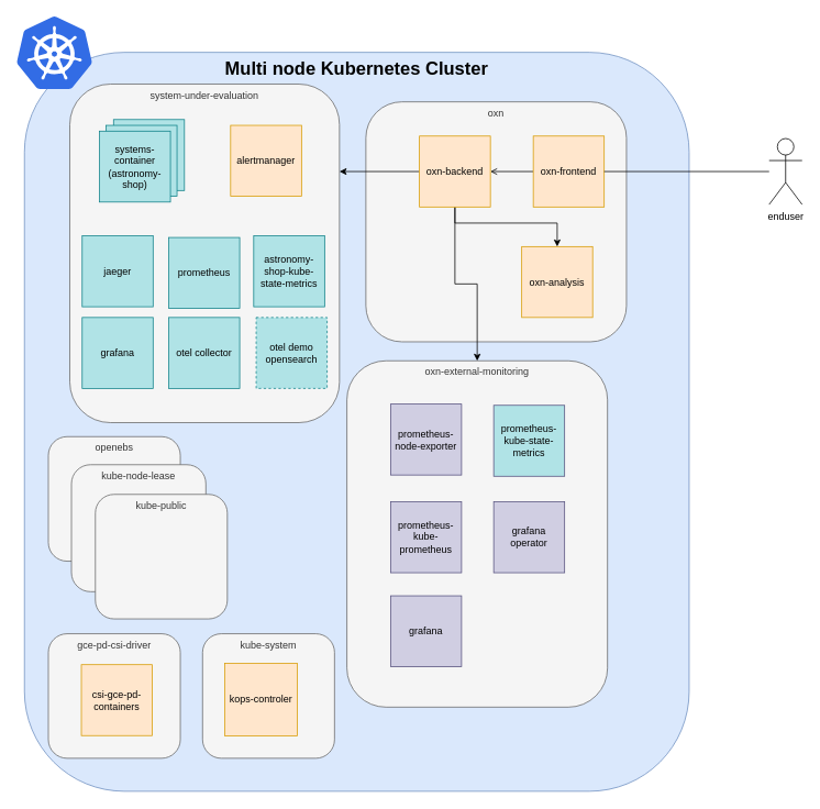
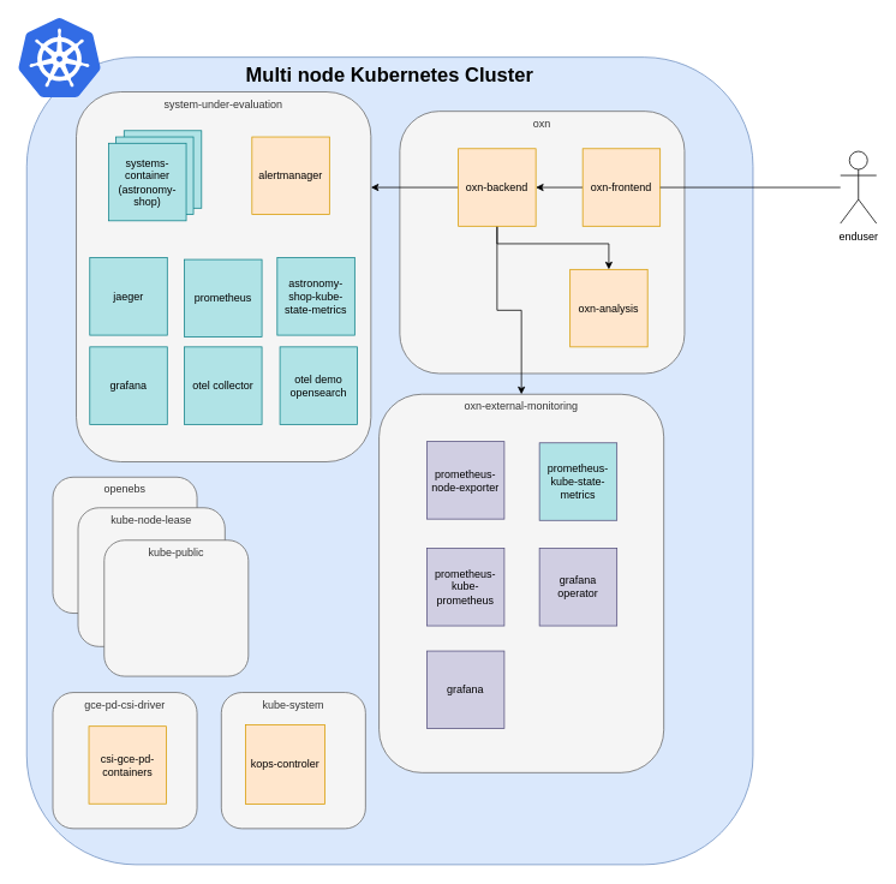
  <mxCell id="0" />
  <mxCell id="1" parent="0" />
  <mxCell id="2" value="Multi node Kubernetes Cluster" style="rounded=1;whiteSpace=wrap;html=1;verticalAlign=top;fontSize=22;fontStyle=1;fillColor=#dae8fc;strokeColor=#6c8ebf;movable=1;resizable=1;rotatable=1;deletable=1;editable=1;locked=0;connectable=1;" parent="1" vertex="1"><mxGeometry x="29" y="63" width="806" height="896" as="geometry" /></mxCell>
  <mxCell id="3" value="oxn" style="rounded=1;whiteSpace=wrap;html=1;align=center;verticalAlign=top;fillColor=#f5f5f5;fontColor=#333333;strokeColor=#666666;movable=1;resizable=1;rotatable=1;deletable=1;editable=1;locked=0;connectable=1;" parent="1" vertex="1"><mxGeometry x="443" y="123" width="316" height="291" as="geometry" /></mxCell>
  <mxCell id="4" value="oxn-external-monitoring" style="rounded=1;whiteSpace=wrap;html=1;align=center;verticalAlign=top;fillColor=#f5f5f5;fontColor=#333333;strokeColor=#666666;movable=1;resizable=1;rotatable=1;deletable=1;editable=1;locked=0;connectable=1;" parent="1" vertex="1"><mxGeometry x="420" y="437" width="316" height="420" as="geometry" /></mxCell>
- <mxCell id="5" style="edgeStyle=orthogonalEdgeStyle;rounded=0;orthogonalLoop=1;jettySize=auto;html=1;endArrow=open;" parent="1" source="29" target="28" edge="1"><mxGeometry relative="1" as="geometry"><mxPoint x="1085" y="206" as="sourcePoint" /><mxPoint x="1045" y="206" as="targetPoint" /></mxGeometry></mxCell>
+ <mxCell id="5" style="edgeStyle=orthogonalEdgeStyle;rounded=0;orthogonalLoop=1;jettySize=auto;html=1;" parent="1" source="29" target="28" edge="1"><mxGeometry relative="1" as="geometry"><mxPoint x="1085" y="206" as="sourcePoint" /><mxPoint x="1045" y="206" as="targetPoint" /></mxGeometry></mxCell>
  <mxCell id="6" value="system-under-evaluation" style="rounded=1;whiteSpace=wrap;html=1;align=center;verticalAlign=top;fillColor=#f5f5f5;fontColor=#333333;strokeColor=#666666;movable=1;resizable=1;rotatable=1;deletable=1;editable=1;locked=0;connectable=1;" parent="1" vertex="1"><mxGeometry x="84" y="101.5" width="327" height="410.5" as="geometry" /></mxCell>
  <mxCell id="7" value="systems-container" style="whiteSpace=wrap;html=1;aspect=fixed;fillColor=#b0e3e6;strokeColor=#0e8088;" parent="1" vertex="1"><mxGeometry x="137" y="144.5" width="86" height="86" as="geometry" /></mxCell>
  <mxCell id="8" value="systems-container" style="whiteSpace=wrap;html=1;aspect=fixed;fillColor=#b0e3e6;strokeColor=#0e8088;" parent="1" vertex="1"><mxGeometry x="128" y="151.5" width="86" height="86" as="geometry" /></mxCell>
  <mxCell id="9" value="systems-container (astronomy-shop)" style="whiteSpace=wrap;html=1;aspect=fixed;fillColor=#b0e3e6;strokeColor=#0e8088;" parent="1" vertex="1"><mxGeometry x="120" y="158.5" width="86" height="86" as="geometry" /></mxCell>
  <mxCell id="10" value="jaeger" style="whiteSpace=wrap;html=1;aspect=fixed;fillColor=#b0e3e6;strokeColor=#0e8088;" parent="1" vertex="1"><mxGeometry x="99" y="285.5" width="86" height="86" as="geometry" /></mxCell>
  <mxCell id="11" value="prometheus" style="whiteSpace=wrap;html=1;aspect=fixed;fillColor=#b0e3e6;strokeColor=#0e8088;" parent="1" vertex="1"><mxGeometry x="204" y="287.5" width="86" height="86" as="geometry" /></mxCell>
  <mxCell id="12" value="grafana" style="whiteSpace=wrap;html=1;aspect=fixed;fillColor=#b0e3e6;strokeColor=#0e8088;" parent="1" vertex="1"><mxGeometry x="99" y="384.5" width="86" height="86" as="geometry" /></mxCell>
  <mxCell id="13" value="otel collector" style="whiteSpace=wrap;html=1;aspect=fixed;fillColor=#b0e3e6;strokeColor=#0e8088;" parent="1" vertex="1"><mxGeometry x="204" y="384.5" width="86" height="86" as="geometry" /></mxCell>
  <mxCell id="14" value="astronomy-shop-kube-state-metrics" style="whiteSpace=wrap;html=1;aspect=fixed;fillColor=#b0e3e6;strokeColor=#0e8088;" parent="1" vertex="1"><mxGeometry x="307" y="285.5" width="86" height="86" as="geometry" /></mxCell>
- <mxCell id="15" value="otel demo opensearch" style="whiteSpace=wrap;html=1;aspect=fixed;fillColor=#b0e3e6;strokeColor=#0e8088;dashed=1;" parent="1" vertex="1"><mxGeometry x="310" y="384.5" width="86" height="86" as="geometry" /></mxCell>
+ <mxCell id="15" value="otel demo opensearch" style="whiteSpace=wrap;html=1;aspect=fixed;fillColor=#b0e3e6;strokeColor=#0e8088;" parent="1" vertex="1"><mxGeometry x="310" y="384.5" width="86" height="86" as="geometry" /></mxCell>
  <mxCell id="16" value="prometheus-node-exporter" style="whiteSpace=wrap;html=1;aspect=fixed;fillColor=#d0cee2;strokeColor=#56517e;" parent="1" vertex="1"><mxGeometry x="473" y="489.5" width="86" height="86" as="geometry" /></mxCell>
  <mxCell id="17" value="prometheus-kube-state-metrics" style="whiteSpace=wrap;html=1;aspect=fixed;fillColor=#b0e3e6;strokeColor=#56517e;" parent="1" vertex="1"><mxGeometry x="598" y="491" width="86" height="86" as="geometry" /></mxCell>
  <mxCell id="18" value="alertmanager" style="whiteSpace=wrap;html=1;aspect=fixed;fillColor=#ffe6cc;strokeColor=#d79b00;" parent="1" vertex="1"><mxGeometry x="279" y="151.5" width="86" height="86" as="geometry" /></mxCell>
  <mxCell id="19" value="grafana operator" style="whiteSpace=wrap;html=1;aspect=fixed;fillColor=#d0cee2;strokeColor=#56517e;" parent="1" vertex="1"><mxGeometry x="598" y="608" width="86" height="86" as="geometry" /></mxCell>
  <mxCell id="20" value="grafana" style="whiteSpace=wrap;html=1;aspect=fixed;fillColor=#d0cee2;strokeColor=#56517e;" parent="1" vertex="1"><mxGeometry x="473" y="722" width="86" height="86" as="geometry" /></mxCell>
  <mxCell id="21" value="prometheus-kube-prometheus" style="whiteSpace=wrap;html=1;aspect=fixed;fillColor=#d0cee2;strokeColor=#56517e;" parent="1" vertex="1"><mxGeometry x="473" y="608" width="86" height="86" as="geometry" /></mxCell>
  <mxCell id="22" value="openebs" style="rounded=1;whiteSpace=wrap;html=1;align=center;verticalAlign=top;fillColor=#f5f5f5;fontColor=#333333;strokeColor=#666666;" parent="1" vertex="1"><mxGeometry x="58" y="529" width="160" height="151" as="geometry" /></mxCell>
  <mxCell id="23" value="kube-system" style="rounded=1;whiteSpace=wrap;html=1;align=center;verticalAlign=top;fillColor=#f5f5f5;fontColor=#333333;strokeColor=#666666;" parent="1" vertex="1"><mxGeometry x="245" y="768" width="160" height="151" as="geometry" /></mxCell>
  <mxCell id="24" value="kops-controler" style="whiteSpace=wrap;html=1;aspect=fixed;fillColor=#ffe6cc;strokeColor=#d79b00;" parent="1" vertex="1"><mxGeometry x="272" y="804" width="88" height="88" as="geometry" /></mxCell>
  <mxCell id="25" style="edgeStyle=orthogonalEdgeStyle;rounded=0;orthogonalLoop=1;jettySize=auto;html=1;" parent="1" source="28" target="4" edge="1"><mxGeometry relative="1" as="geometry" /></mxCell>
  <mxCell id="26" style="edgeStyle=orthogonalEdgeStyle;rounded=0;orthogonalLoop=1;jettySize=auto;html=1;" parent="1" source="28" target="6" edge="1"><mxGeometry relative="1" as="geometry"><Array as="points"><mxPoint x="529" y="182" /><mxPoint x="529" y="182" /></Array></mxGeometry></mxCell>
  <mxCell id="27" style="edgeStyle=orthogonalEdgeStyle;rounded=0;orthogonalLoop=1;jettySize=auto;html=1;" parent="1" source="28" target="30" edge="1"><mxGeometry relative="1" as="geometry"><Array as="points"><mxPoint x="551" y="270" /><mxPoint x="675" y="270" /></Array></mxGeometry></mxCell>
  <mxCell id="28" value="oxn-backend" style="whiteSpace=wrap;html=1;aspect=fixed;fillColor=#ffe6cc;strokeColor=#d79b00;" parent="1" vertex="1"><mxGeometry x="508" y="164.5" width="86" height="86" as="geometry" /></mxCell>
  <mxCell id="29" value="oxn-frontend" style="whiteSpace=wrap;html=1;aspect=fixed;fillColor=#ffe6cc;strokeColor=#d79b00;" parent="1" vertex="1"><mxGeometry x="646" y="164.5" width="86" height="86" as="geometry" /></mxCell>
  <mxCell id="30" value="oxn-analysis" style="whiteSpace=wrap;html=1;aspect=fixed;fillColor=#ffe6cc;strokeColor=#d79b00;" parent="1" vertex="1"><mxGeometry x="632" y="298.5" width="86" height="86" as="geometry" /></mxCell>
  <mxCell id="31" value="gce-pd-csi-driver" style="rounded=1;whiteSpace=wrap;html=1;align=center;verticalAlign=top;fillColor=#f5f5f5;fontColor=#333333;strokeColor=#666666;" parent="1" vertex="1"><mxGeometry x="58" y="768" width="160" height="151" as="geometry" /></mxCell>
  <mxCell id="32" value="kube-node-lease" style="rounded=1;whiteSpace=wrap;html=1;align=center;verticalAlign=top;fillColor=#f5f5f5;fontColor=#333333;strokeColor=#666666;" parent="1" vertex="1"><mxGeometry x="86" y="563" width="163" height="154" as="geometry" /></mxCell>
  <mxCell id="33" value="kube-public" style="rounded=1;whiteSpace=wrap;html=1;align=center;verticalAlign=top;fillColor=#f5f5f5;fontColor=#333333;strokeColor=#666666;" parent="1" vertex="1"><mxGeometry x="115" y="599" width="160" height="151" as="geometry" /></mxCell>
  <mxCell id="34" value="csi-gce-pd-containers" style="whiteSpace=wrap;html=1;aspect=fixed;fillColor=#ffe6cc;strokeColor=#d79b00;" parent="1" vertex="1"><mxGeometry x="98" y="805.5" width="86" height="86" as="geometry" /></mxCell>
  <mxCell id="35" value="enduser" style="shape=umlActor;verticalLabelPosition=bottom;verticalAlign=top;html=1;outlineConnect=0;" parent="1" vertex="1"><mxGeometry x="932" y="167.5" width="40" height="80" as="geometry" /></mxCell>
  <mxCell id="36" style="edgeStyle=orthogonalEdgeStyle;rounded=0;orthogonalLoop=1;jettySize=auto;html=1;endArrow=none;" parent="1" source="35" target="29" edge="1"><mxGeometry relative="1" as="geometry"><mxPoint x="1187" y="213.02" as="targetPoint" /></mxGeometry></mxCell>
  <mxCell id="37" value="" style="image;sketch=0;aspect=fixed;html=1;points=[];align=center;fontSize=12;image=img/lib/mscae/Kubernetes.svg;" parent="1" vertex="1"><mxGeometry x="20" y="20" width="91.67" height="88" as="geometry" /></mxCell>
